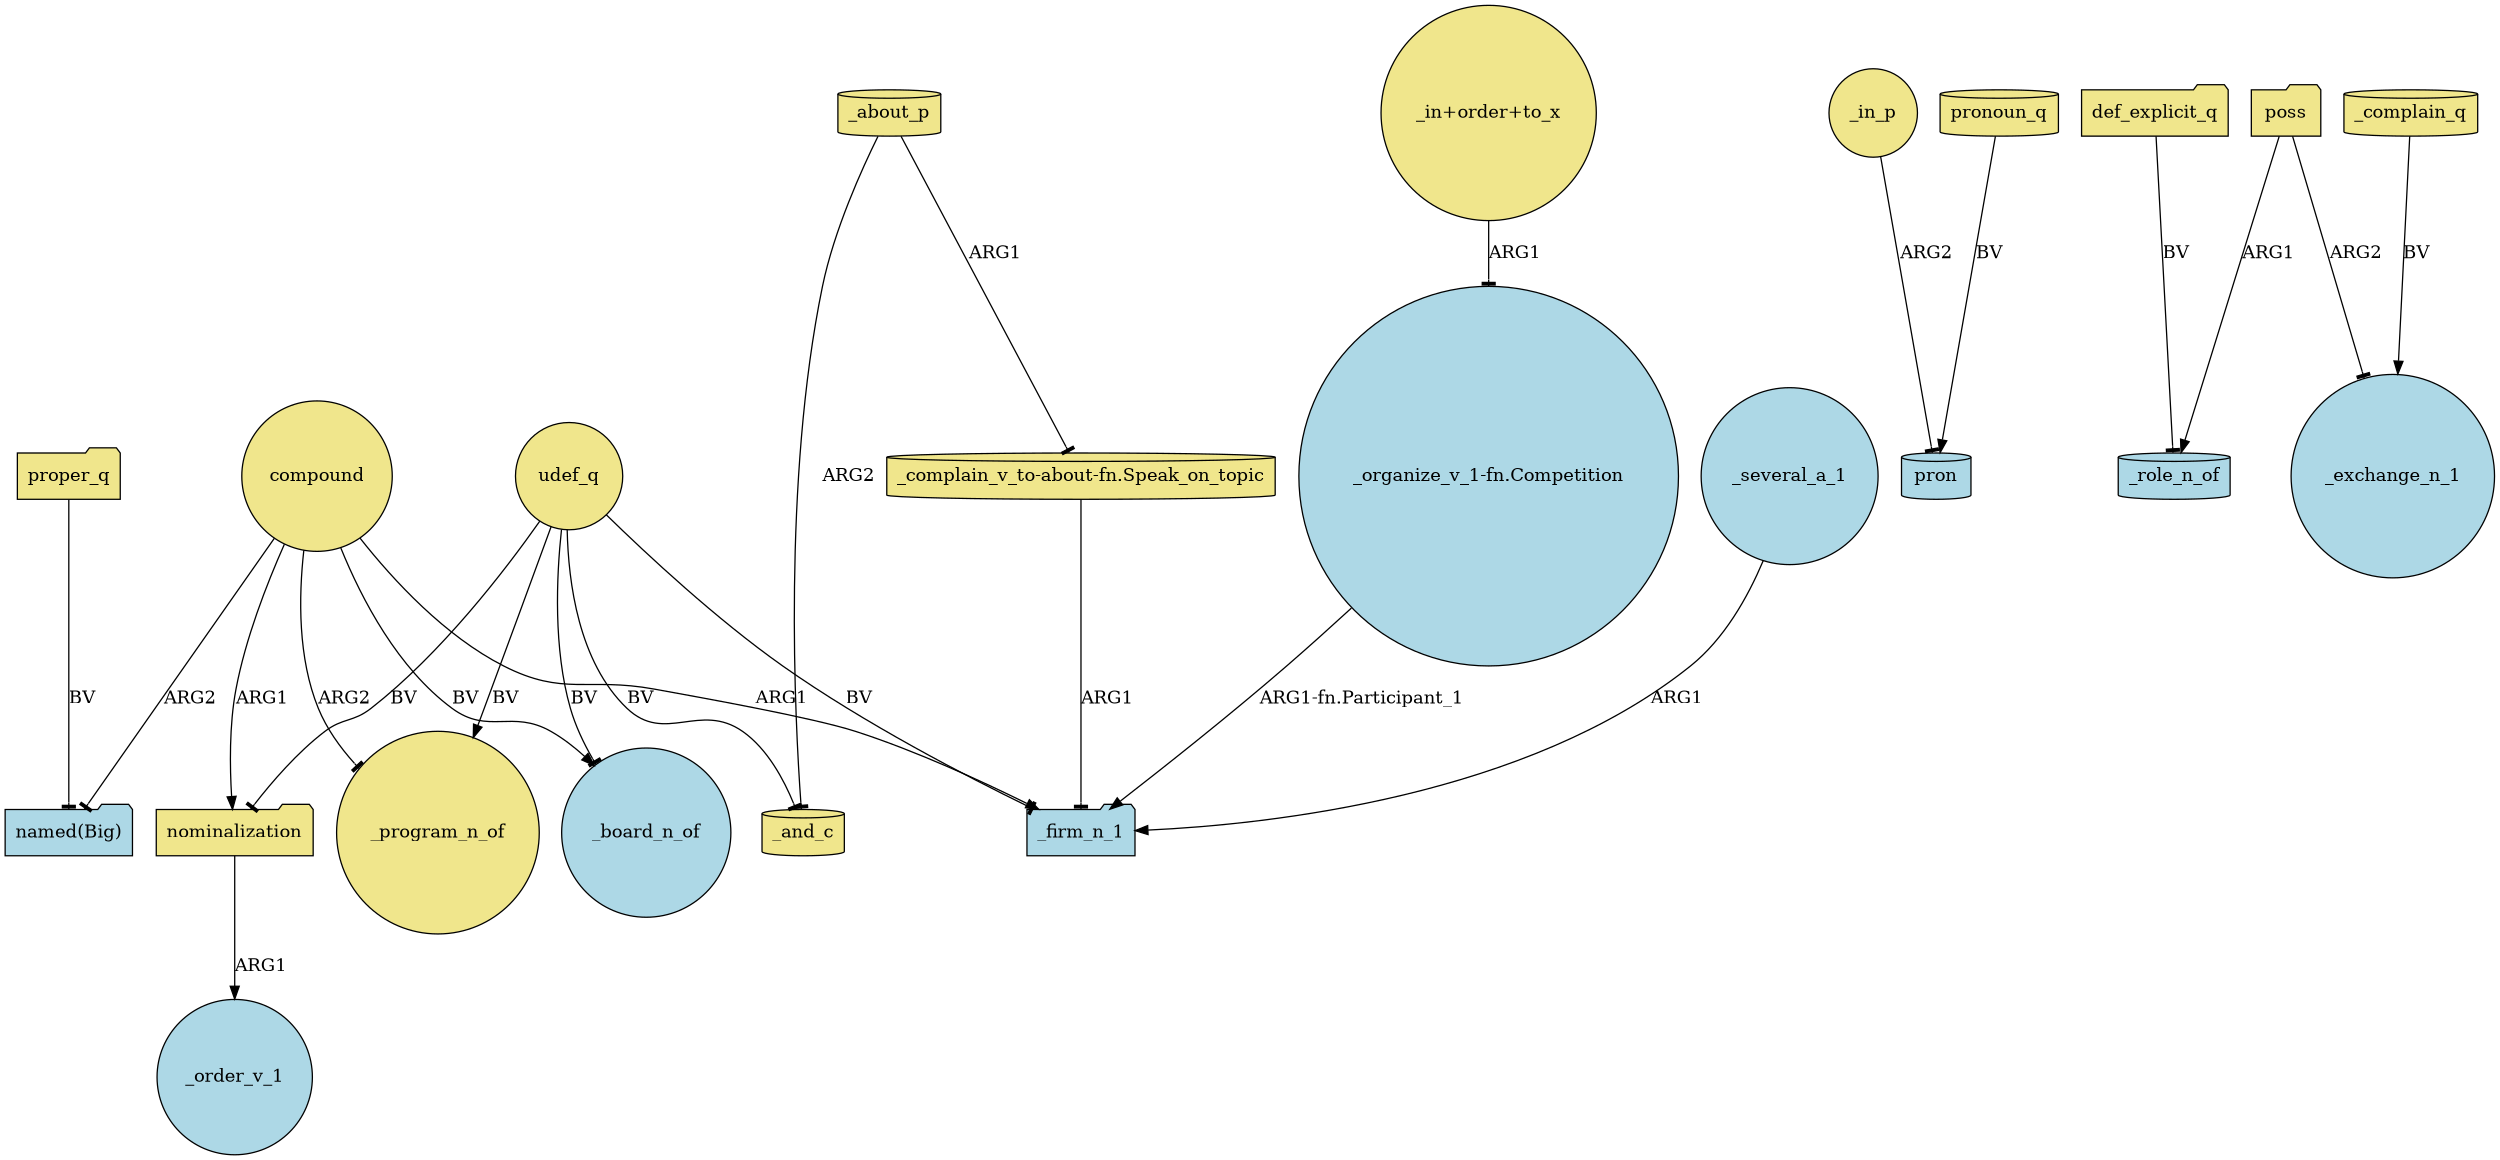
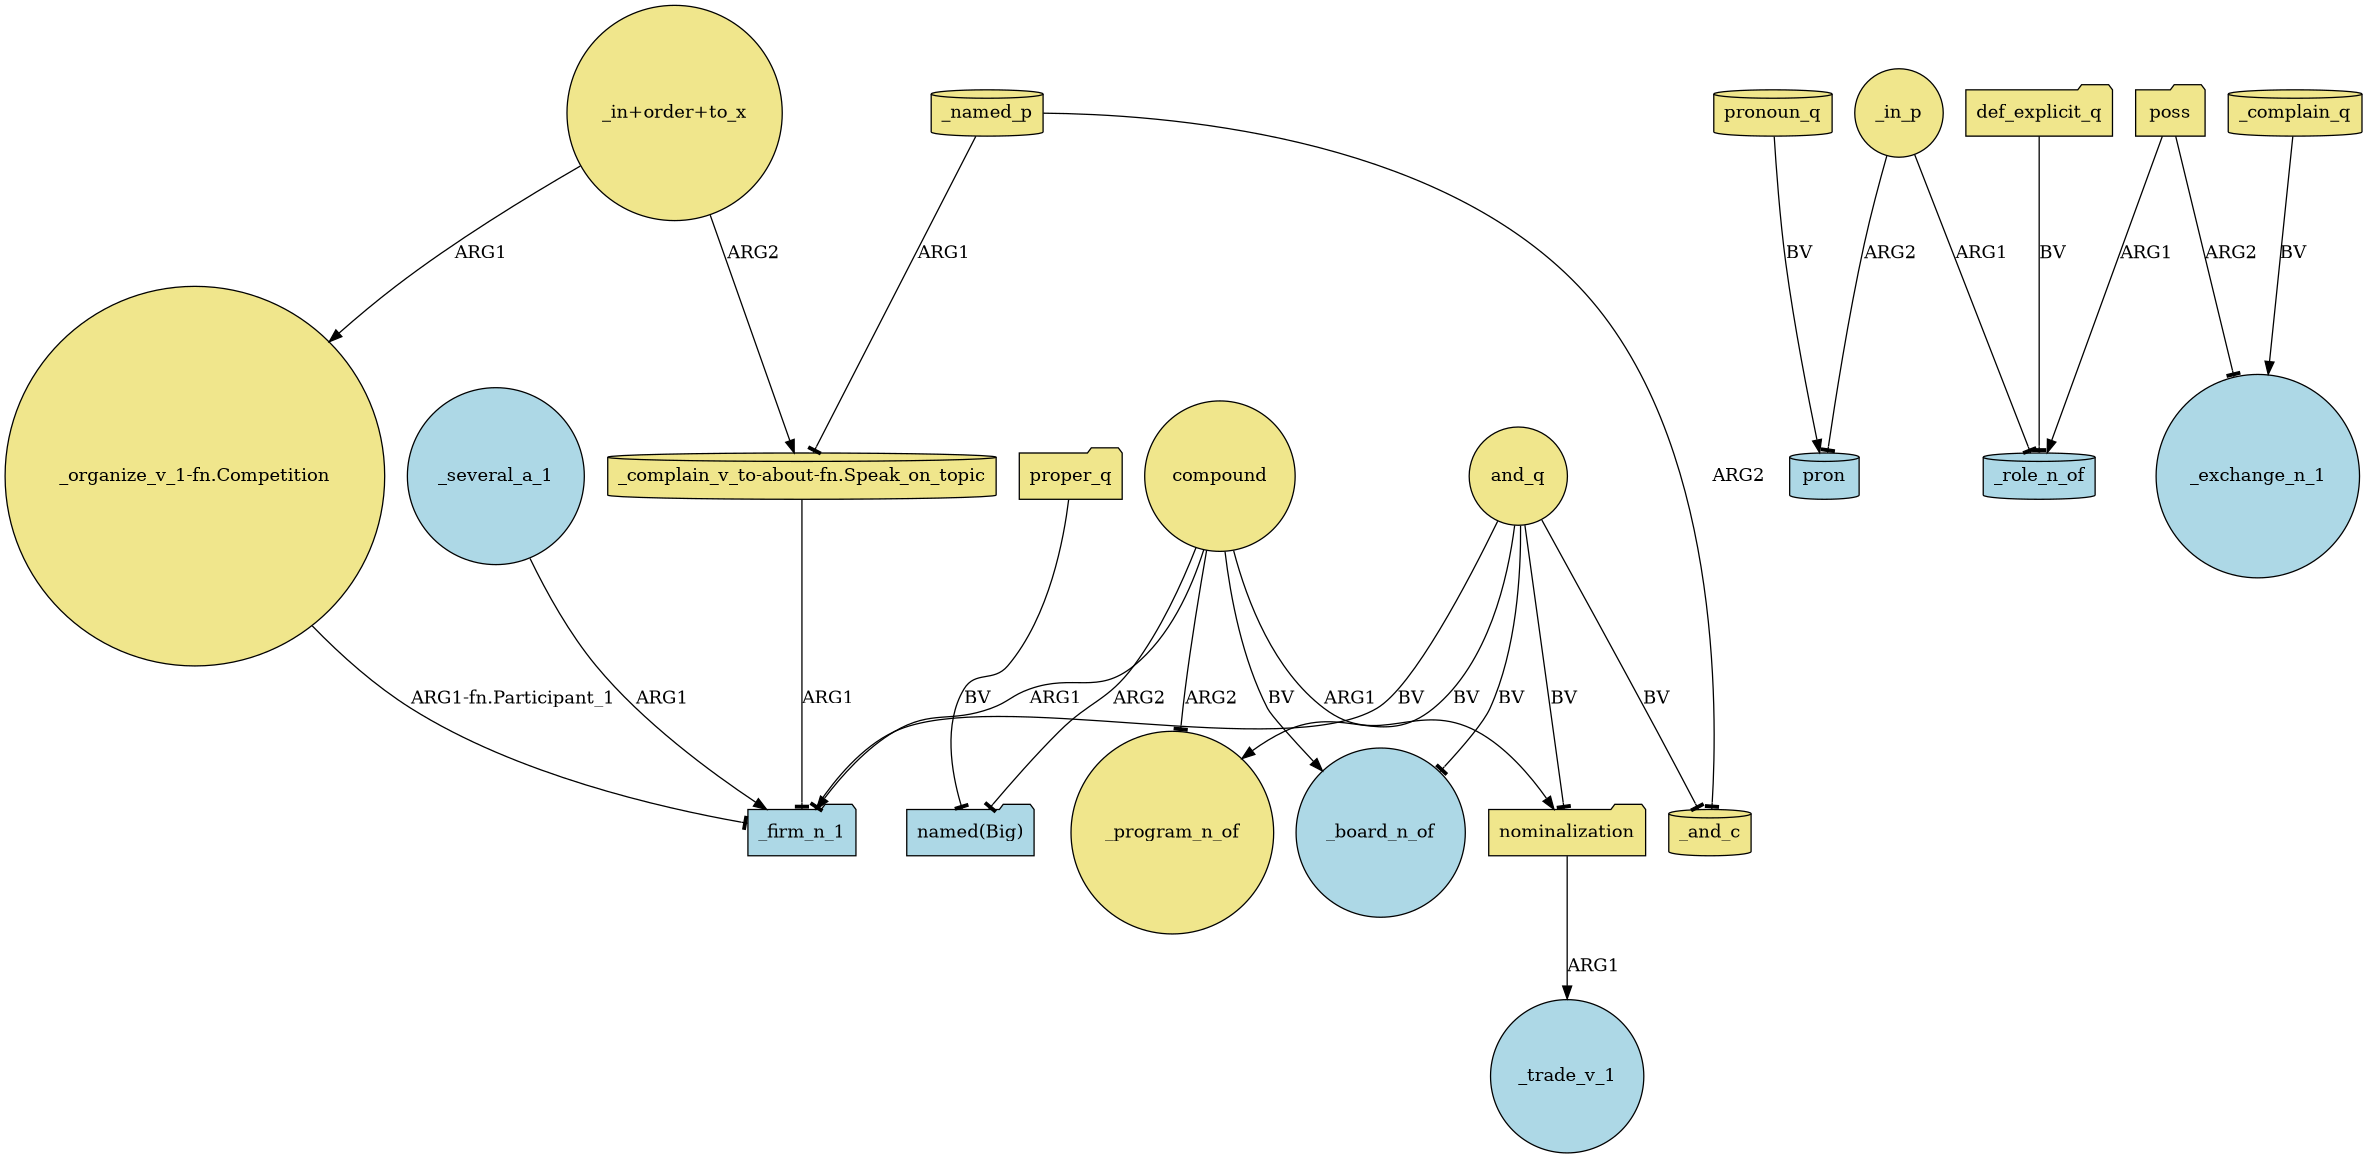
  digraph {
    node [fillcolor=khaki shape=circle style=filled]
    edge [arrowhead=tee]
    "_complain_v_to-about-fn.Speak_on_topic" [shape=cylinder]
    _firm_n_1 [fillcolor=lightblue shape=folder]
    pron [fillcolor=lightblue shape=cylinder]
    _in_p
    _role_n_of [fillcolor=lightblue shape=cylinder]
    poss [shape=folder]
    _exchange_n_1 [fillcolor=lightblue]
    compound
    "named(Big)" [fillcolor=lightblue shape=folder]
    nominalization [shape=folder]
    _program_n_of
    _board_n_of [fillcolor=lightblue]
-   _trade_v_1 [fillcolor=lightblue label=_order_v_1]
+   _trade_v_1 [fillcolor=lightblue]
    "_in+order+to_x"
-   "_organize_v_1-fn.Competition" [fillcolor=lightblue]
-   udef_q
+   "_organize_v_1-fn.Competition"
+   udef_q [label=and_q]
    _and_c [shape=cylinder]
-   _about_p [shape=cylinder]
+   _about_p [shape=cylinder label=_named_p]
    pronoun_q [shape=cylinder]
    _several_a_1 [fillcolor=lightblue]
    proper_q [shape=folder]
    n22 [label=_complain_q shape=cylinder]
    def_explicit_q [shape=folder]
    "_complain_v_to-about-fn.Speak_on_topic" -> _firm_n_1 [label=ARG1]
    _in_p -> pron [label=ARG2]
+   _in_p -> _role_n_of [label=ARG1]
    poss -> _role_n_of [arrowhead=normal label=ARG1]
    poss -> _exchange_n_1 [label=ARG2]
    compound -> _firm_n_1 [arrowhead=normal label=ARG1]
    compound -> "named(Big)" [label=ARG2]
    compound -> nominalization [arrowhead=normal label=ARG1]
    compound -> _program_n_of [label=ARG2]
    compound -> _board_n_of [arrowhead=normal label=BV]
    nominalization -> _trade_v_1 [arrowhead=normal label=ARG1]
-   "_in+order+to_x" -> "_organize_v_1-fn.Competition" [label=ARG1]
-   "_organize_v_1-fn.Competition" -> _firm_n_1 [arrowhead=normal label="ARG1-fn.Participant_1"]
+   "_in+order+to_x" -> "_complain_v_to-about-fn.Speak_on_topic" [arrowhead=normal label=ARG2]
+   "_in+order+to_x" -> "_organize_v_1-fn.Competition" [arrowhead=normal label=ARG1]
+   "_organize_v_1-fn.Competition" -> _firm_n_1 [label="ARG1-fn.Participant_1"]
    udef_q -> _firm_n_1 [label=BV]
    udef_q -> nominalization [label=BV]
    udef_q -> _program_n_of [arrowhead=normal label=BV]
    udef_q -> _board_n_of [label=BV]
    udef_q -> _and_c [label=BV]
    _about_p -> "_complain_v_to-about-fn.Speak_on_topic" [label=ARG1]
    _about_p -> _and_c [label=ARG2]
    pronoun_q -> pron [arrowhead=normal label=BV]
    _several_a_1 -> _firm_n_1 [arrowhead=normal label=ARG1]
    proper_q -> "named(Big)" [label=BV]
    n22 -> _exchange_n_1 [arrowhead=normal label=BV]
    def_explicit_q -> _role_n_of [label=BV]
  }
